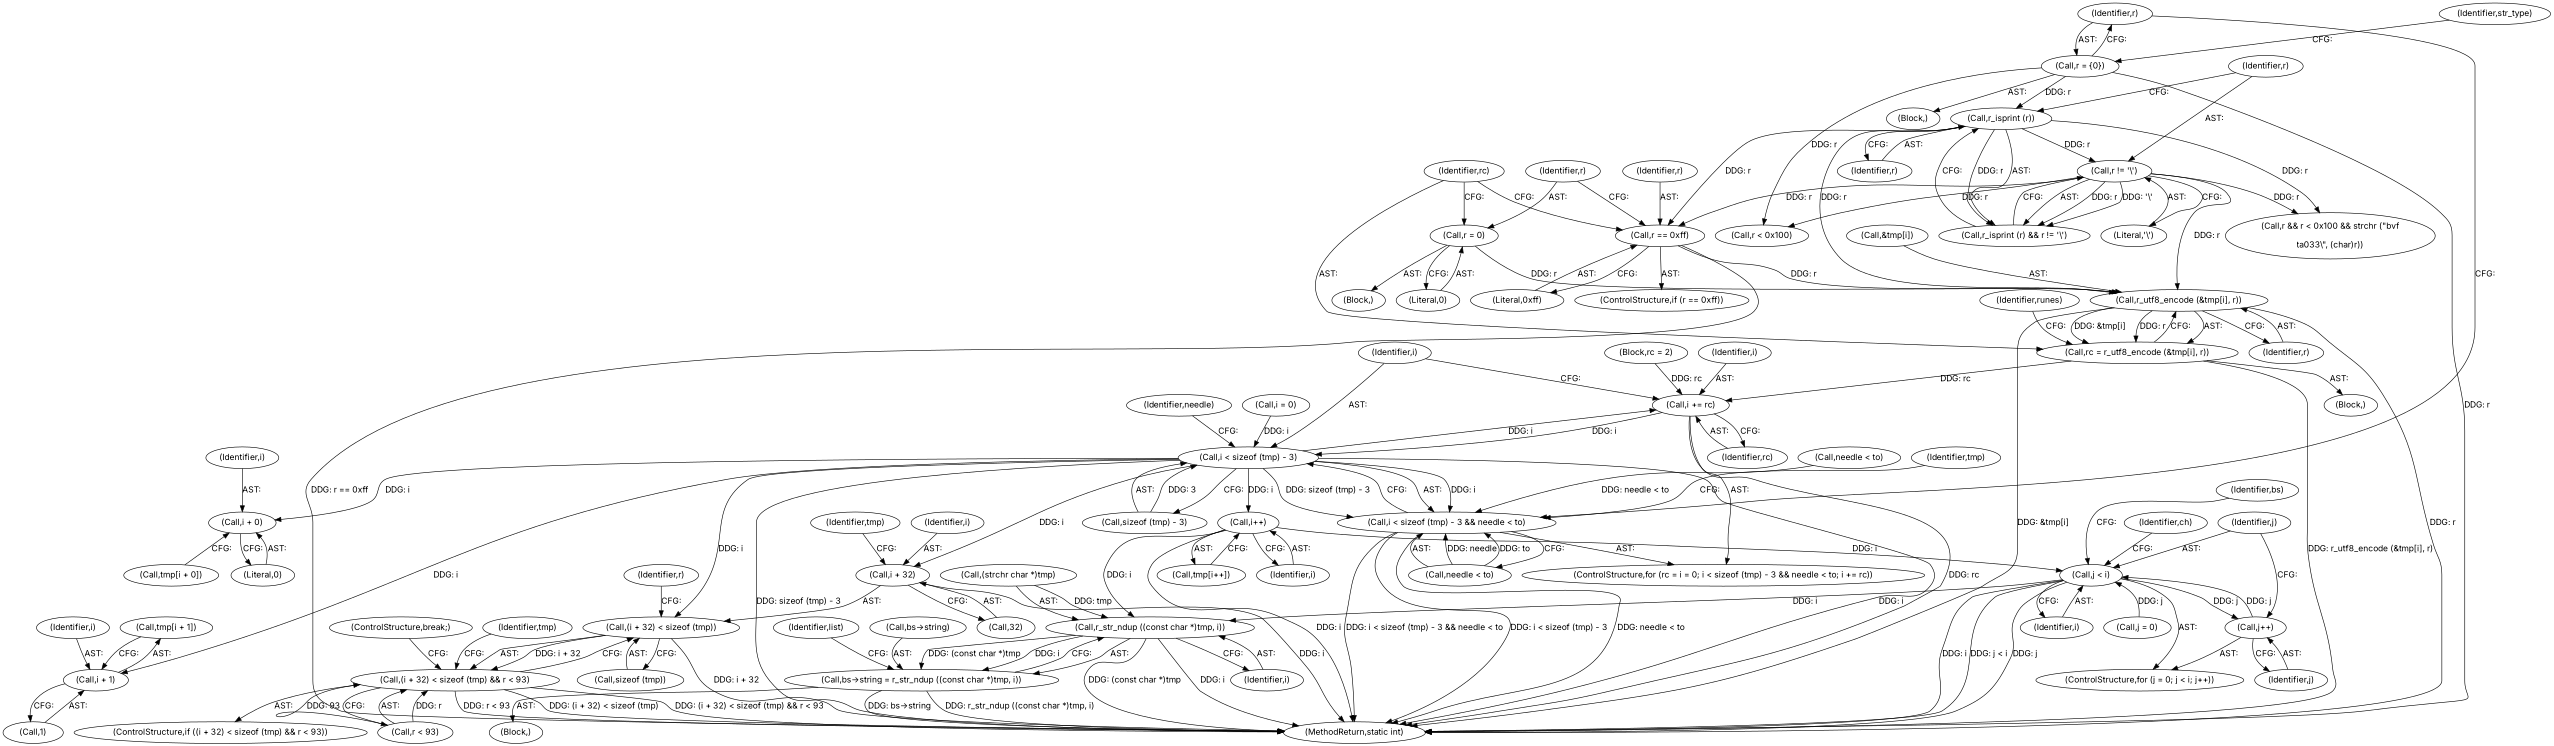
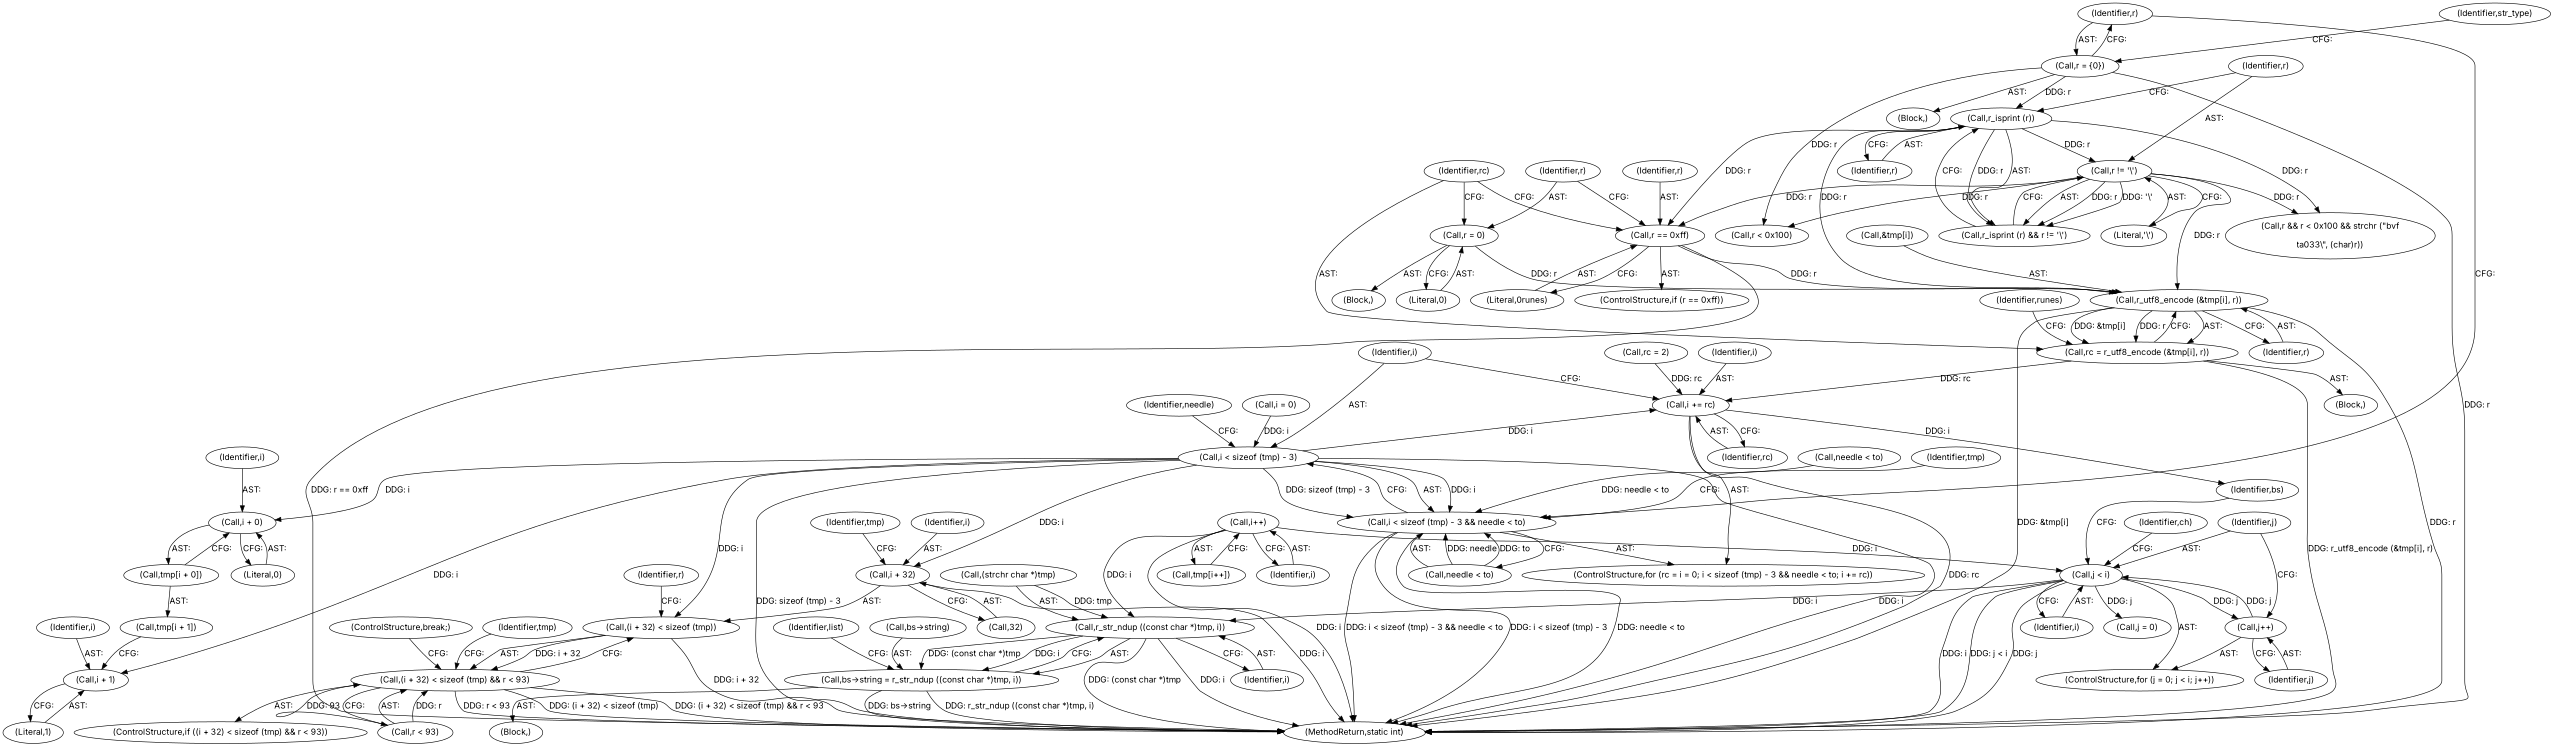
  digraph {
    fontname=Inter
    node [fontname=Inter]
    edge [fontname=Inter]
    n1 [label="(Call,r_utf8_encode (&tmp[i], r))"]
    n2 [label="(Call,rc = r_utf8_encode (&tmp[i], r))"]
    n3 [label="(MethodReturn,static int)"]
    n4 [label="(Identifier,r)"]
    n5 [label="(Call,i += rc)"]
    n6 [label="(Block,)"]
    n7 [label="(Call,r = 0)"]
    n8 [label="(Block,)"]
    n9 [label="(Literal,0)"]
    n10 [label="(Call,r != '\\')"]
    n11 [label="(Call,r == 0xff)"]
    n12 [label="(Literal,'\\')"]
    n13 [label="(Call,r_isprint (r) && r != '\\')"]
    n14 [label="(Call,r && r < 0x100 && strchr (\"\b\v\f\n\r\t\a\033\\\", (char)r))"]
    n15 [label="(Call,r < 0x100)"]
    n16 [label="(ControlStructure,if (r == 0xff))"]
-   n17 [label="(Literal,0xff)"]
+   n17 [label="(Literal,0runes)"]
    n18 [label="(Call,r_isprint (r))"]
    n19 [label="(Identifier,r)"]
    n20 [label="(Call,r = {0})"]
    n21 [label="(Identifier,r)"]
    n22 [label="(Block,)"]
    n23 [label="(Call,i < sizeof (tmp) - 3 && needle < to)"]
    n24 [label="(Call,i < sizeof (tmp) - 3)"]
    n25 [label="(ControlStructure,for (rc = i = 0; i < sizeof (tmp) - 3 && needle < to; i += rc))"]
    n26 [label="(Identifier,rc)"]
    n27 [label="(Call,(i + 32) < sizeof (tmp))"]
    n28 [label="(Call,i + 32)"]
    n29 [label="(Call,i + 0)"]
    n30 [label="(Call,i + 1)"]
    n31 [label="(Call,i++)"]
-   n32 [label="(Call,sizeof (tmp) - 3)"]
    n33 [label="(Call,needle < to)"]
    n34 [label="(Call,(i + 32) < sizeof (tmp) && r < 93)"]
-   n35 [label="(Call,sizeof (tmp))"]
    n36 [label="(Call,32)"]
    n37 [label="(Call,tmp[i + 0])"]
    n38 [label="(Literal,0)"]
-   n39 [label="(Call,1)"]
+   n39 [label="(Literal,1)"]
    n40 [label="(Call,tmp[i + 1])"]
    n41 [label="(Call,j < i)"]
    n42 [label="(Call,r_str_ndup ((const char *)tmp, i))"]
    n43 [label="(Call,tmp[i++])"]
    n44 [label="(Identifier,i)"]
    n45 [label="(Call,r < 93)"]
    n46 [label="(ControlStructure,if ((i + 32) < sizeof (tmp) && r < 93))"]
    n47 [label="(Call,j++)"]
    n48 [label="(Identifier,i)"]
    n49 [label="(ControlStructure,for (j = 0; j < i; j++))"]
    n50 [label="(Call,bs->string = r_str_ndup ((const char *)tmp, i))"]
    n51 [label="(Identifier,i)"]
    n52 [label="(Identifier,j)"]
    n53 [label="(Block,)"]
    n54 [label="(Identifier,runes)"]
    n55 [label="(Identifier,i)"]
-   n56 [label="(Block,rc = 2)"]
+   n56 [label="(Call,rc = 2)"]
    n57 [label="(Identifier,ch)"]
    n58 [label="(Call,needle < to)"]
    n59 [label="(Identifier,tmp)"]
    n60 [label="(Identifier,needle)"]
    n61 [label="(Identifier,i)"]
    n62 [label="(Call,bs->string)"]
    n63 [label="(Identifier,tmp)"]
    n64 [label="(Identifier,r)"]
    n65 [label="(Identifier,r)"]
    n66 [label="(Identifier,i)"]
    n67 [label="(Call,i = 0)"]
    n68 [label="(Call,j = 0)"]
    n69 [label="(Call,(strchr char *)tmp)"]
    n70 [label="(Identifier,r)"]
    n71 [label="(Identifier,tmp)"]
    n72 [label="(Call,&tmp[i])"]
    n73 [label="(Identifier,bs)"]
    n74 [label="(Identifier,str_type)"]
    n75 [label="(Identifier,j)"]
    n76 [label="(Identifier,i)"]
    n77 [label="(Identifier,r)"]
    n78 [label="(ControlStructure,break;)"]
    n79 [label="(Identifier,list)"]
    n80 [label="(Identifier,rc)"]
    n81 [label="(Identifier,i)"]
    n1 -> n2 [label="AST: "]
    n1 -> n2 [label="DDG: &tmp[i]"]
    n1 -> n2 [label="DDG: r"]
    n1 -> n3 [label="DDG: &tmp[i]"]
    n1 -> n3 [label="DDG: r"]
    n1 -> n4 [label="CFG: "]
    n2 -> n1 [label="CFG: "]
    n2 -> n3 [label="DDG: r_utf8_encode (&tmp[i], r)"]
    n2 -> n5 [label="DDG: rc"]
    n2 -> n6 [label="AST: "]
    n4 -> n1 [label="AST: "]
    n5 -> n3 [label="DDG: rc"]
-   n5 -> n24 [label="DDG: i"]
+   n5 -> n73 [label="DDG: i"]
    n5 -> n25 [label="AST: "]
    n5 -> n26 [label="CFG: "]
    n7 -> n1 [label="DDG: r"]
    n7 -> n8 [label="AST: "]
    n7 -> n9 [label="CFG: "]
    n9 -> n7 [label="AST: "]
    n10 -> n1 [label="DDG: r"]
    n10 -> n11 [label="DDG: r"]
    n10 -> n12 [label="CFG: "]
    n10 -> n13 [label="AST: "]
    n10 -> n13 [label="DDG: r"]
    n10 -> n13 [label="DDG: '\\'"]
    n10 -> n14 [label="DDG: r"]
    n10 -> n15 [label="DDG: r"]
    n11 -> n1 [label="DDG: r"]
    n11 -> n3 [label="DDG: r == 0xff"]
    n11 -> n16 [label="AST: "]
    n11 -> n17 [label="CFG: "]
    n12 -> n10 [label="AST: "]
    n13 -> n10 [label="CFG: "]
    n13 -> n18 [label="CFG: "]
    n17 -> n11 [label="AST: "]
    n18 -> n1 [label="DDG: r"]
    n18 -> n10 [label="DDG: r"]
    n18 -> n11 [label="DDG: r"]
    n18 -> n13 [label="AST: "]
    n18 -> n13 [label="DDG: r"]
    n18 -> n14 [label="DDG: r"]
    n18 -> n19 [label="CFG: "]
    n19 -> n18 [label="AST: "]
    n20 -> n3 [label="DDG: r"]
    n20 -> n15 [label="DDG: r"]
    n20 -> n18 [label="DDG: r"]
    n20 -> n21 [label="CFG: "]
    n20 -> n22 [label="AST: "]
    n21 -> n20 [label="AST: "]
    n21 -> n23 [label="CFG: "]
    n23 -> n3 [label="DDG: i < sizeof (tmp) - 3"]
    n23 -> n3 [label="DDG: needle < to"]
    n23 -> n3 [label="DDG: i < sizeof (tmp) - 3 && needle < to"]
    n23 -> n24 [label="CFG: "]
    n23 -> n25 [label="AST: "]
    n23 -> n33 [label="CFG: "]
    n24 -> n3 [label="DDG: sizeof (tmp) - 3"]
    n24 -> n3 [label="DDG: i"]
    n24 -> n5 [label="DDG: i"]
    n24 -> n23 [label="AST: "]
    n24 -> n23 [label="DDG: i"]
    n24 -> n23 [label="DDG: sizeof (tmp) - 3"]
    n24 -> n27 [label="DDG: i"]
    n24 -> n28 [label="DDG: i"]
    n24 -> n29 [label="DDG: i"]
    n24 -> n30 [label="DDG: i"]
-   n24 -> n31 [label="DDG: i"]
-   n24 -> n32 [label="CFG: "]
    n26 -> n5 [label="AST: "]
    n27 -> n3 [label="DDG: i + 32"]
    n27 -> n34 [label="AST: "]
    n27 -> n34 [label="DDG: i + 32"]
-   n27 -> n35 [label="CFG: "]
    n28 -> n3 [label="DDG: i"]
    n28 -> n27 [label="AST: "]
    n28 -> n36 [label="CFG: "]
+   n29 -> n37 [label="AST: "]
    n29 -> n38 [label="CFG: "]
    n30 -> n39 [label="CFG: "]
-   n30 -> n40 [label="AST: "]
+   n37 -> n40 [label="AST: "]
    n31 -> n3 [label="DDG: i"]
    n31 -> n41 [label="DDG: i"]
    n31 -> n42 [label="DDG: i"]
    n31 -> n43 [label="AST: "]
    n31 -> n44 [label="CFG: "]
-   n32 -> n24 [label="AST: "]
-   n32 -> n24 [label="DDG: 3"]
    n33 -> n23 [label="AST: "]
    n33 -> n23 [label="DDG: needle"]
    n33 -> n23 [label="DDG: to"]
    n34 -> n3 [label="DDG: (i + 32) < sizeof (tmp) && r < 93"]
    n34 -> n3 [label="DDG: r < 93"]
    n34 -> n3 [label="DDG: (i + 32) < sizeof (tmp)"]
    n34 -> n27 [label="CFG: "]
    n34 -> n45 [label="CFG: "]
    n34 -> n46 [label="AST: "]
-   n35 -> n27 [label="AST: "]
    n36 -> n28 [label="AST: "]
    n37 -> n29 [label="CFG: "]
    n38 -> n29 [label="AST: "]
    n39 -> n30 [label="AST: "]
    n40 -> n30 [label="CFG: "]
    n41 -> n3 [label="DDG: i"]
    n41 -> n3 [label="DDG: j < i"]
    n41 -> n3 [label="DDG: j"]
    n41 -> n42 [label="DDG: i"]
    n41 -> n47 [label="DDG: j"]
    n41 -> n48 [label="CFG: "]
    n41 -> n49 [label="AST: "]
    n42 -> n3 [label="DDG: (const char *)tmp"]
    n42 -> n3 [label="DDG: i"]
    n42 -> n50 [label="AST: "]
    n42 -> n50 [label="DDG: (const char *)tmp"]
    n42 -> n50 [label="DDG: i"]
    n42 -> n51 [label="CFG: "]
    n43 -> n31 [label="CFG: "]
    n44 -> n31 [label="AST: "]
    n45 -> n34 [label="AST: "]
    n45 -> n34 [label="DDG: r"]
    n45 -> n34 [label="DDG: 93"]
    n47 -> n41 [label="DDG: j"]
    n47 -> n49 [label="AST: "]
    n47 -> n52 [label="CFG: "]
    n48 -> n41 [label="AST: "]
    n50 -> n3 [label="DDG: bs->string"]
    n50 -> n3 [label="DDG: r_str_ndup ((const char *)tmp, i)"]
    n50 -> n42 [label="CFG: "]
    n50 -> n53 [label="AST: "]
    n51 -> n42 [label="AST: "]
    n52 -> n47 [label="AST: "]
    n54 -> n2 [label="CFG: "]
    n55 -> n30 [label="AST: "]
    n56 -> n5 [label="DDG: rc"]
    n57 -> n41 [label="CFG: "]
    n58 -> n23 [label="DDG: needle < to"]
    n59 -> n28 [label="CFG: "]
    n60 -> n24 [label="CFG: "]
    n61 -> n28 [label="AST: "]
    n62 -> n50 [label="AST: "]
    n63 -> n23 [label="CFG: "]
    n64 -> n10 [label="AST: "]
    n64 -> n18 [label="CFG: "]
    n65 -> n27 [label="CFG: "]
    n66 -> n29 [label="AST: "]
    n67 -> n24 [label="DDG: i"]
-   n68 -> n41 [label="DDG: j"]
+   n41 -> n68 [label="DDG: j"]
    n69 -> n42 [label="AST: "]
    n69 -> n42 [label="DDG: tmp"]
    n70 -> n11 [label="AST: "]
    n71 -> n34 [label="CFG: "]
    n72 -> n1 [label="AST: "]
    n73 -> n41 [label="CFG: "]
    n74 -> n20 [label="CFG: "]
    n75 -> n41 [label="AST: "]
    n75 -> n47 [label="CFG: "]
    n76 -> n5 [label="AST: "]
    n77 -> n7 [label="AST: "]
    n77 -> n11 [label="CFG: "]
    n78 -> n34 [label="CFG: "]
    n79 -> n50 [label="CFG: "]
    n80 -> n2 [label="AST: "]
    n80 -> n7 [label="CFG: "]
    n80 -> n11 [label="CFG: "]
    n81 -> n5 [label="CFG: "]
    n81 -> n24 [label="AST: "]
  }
